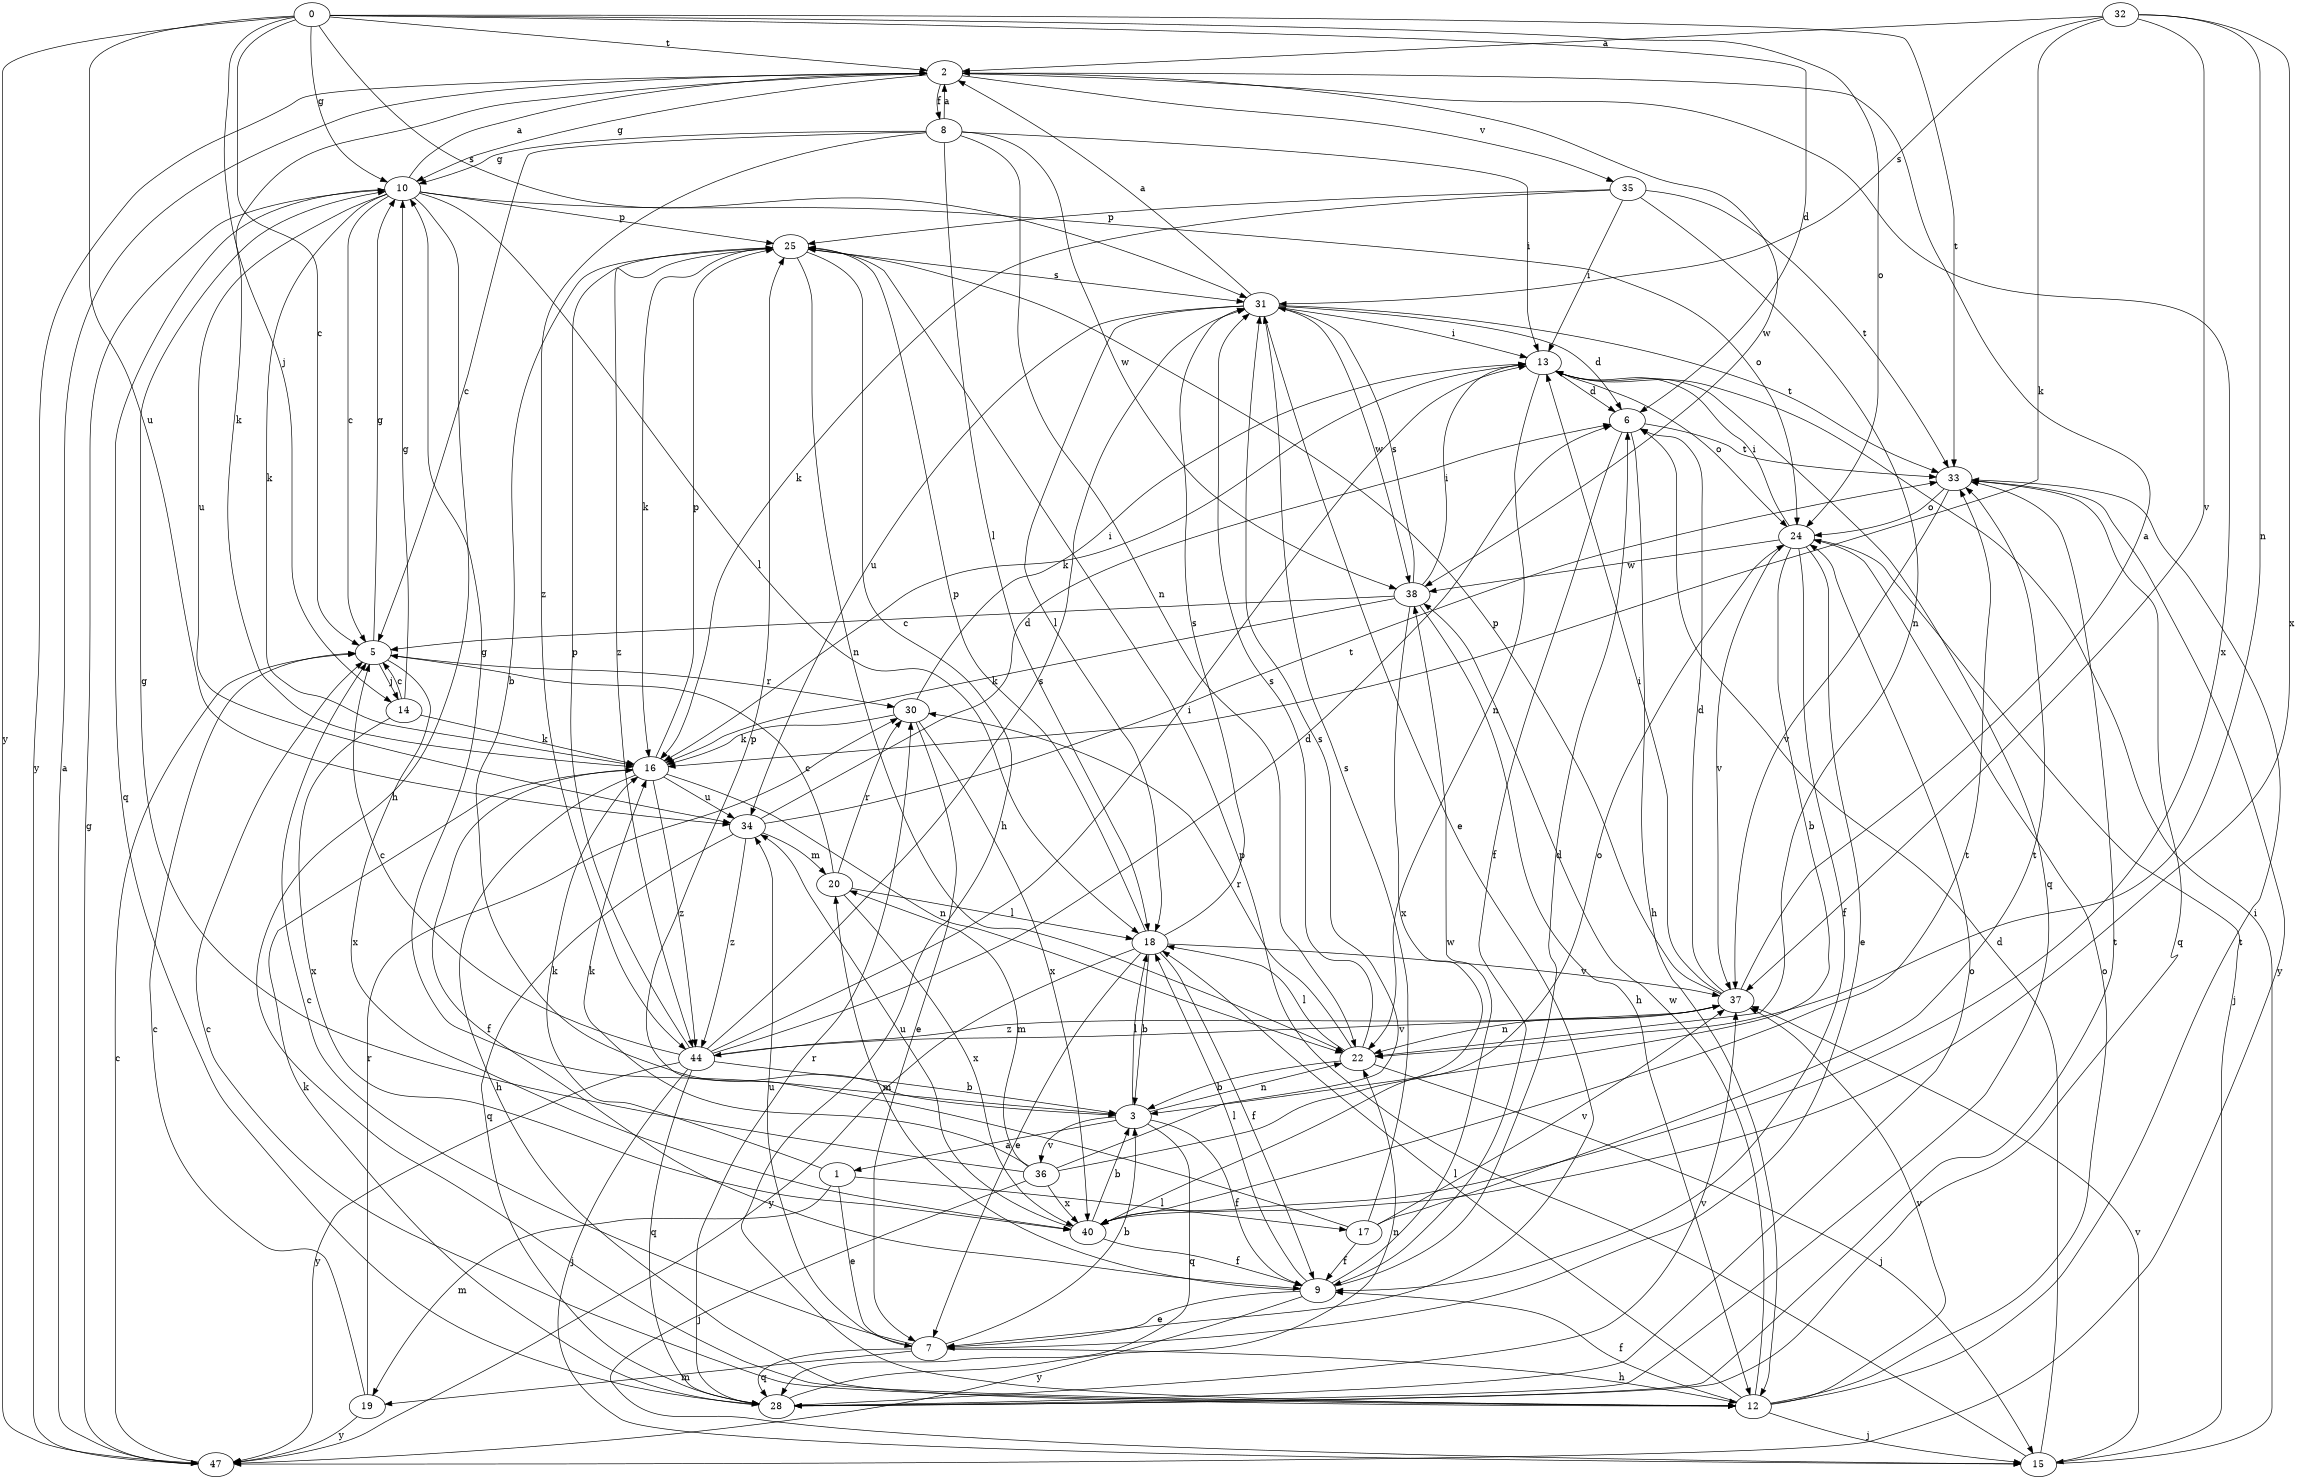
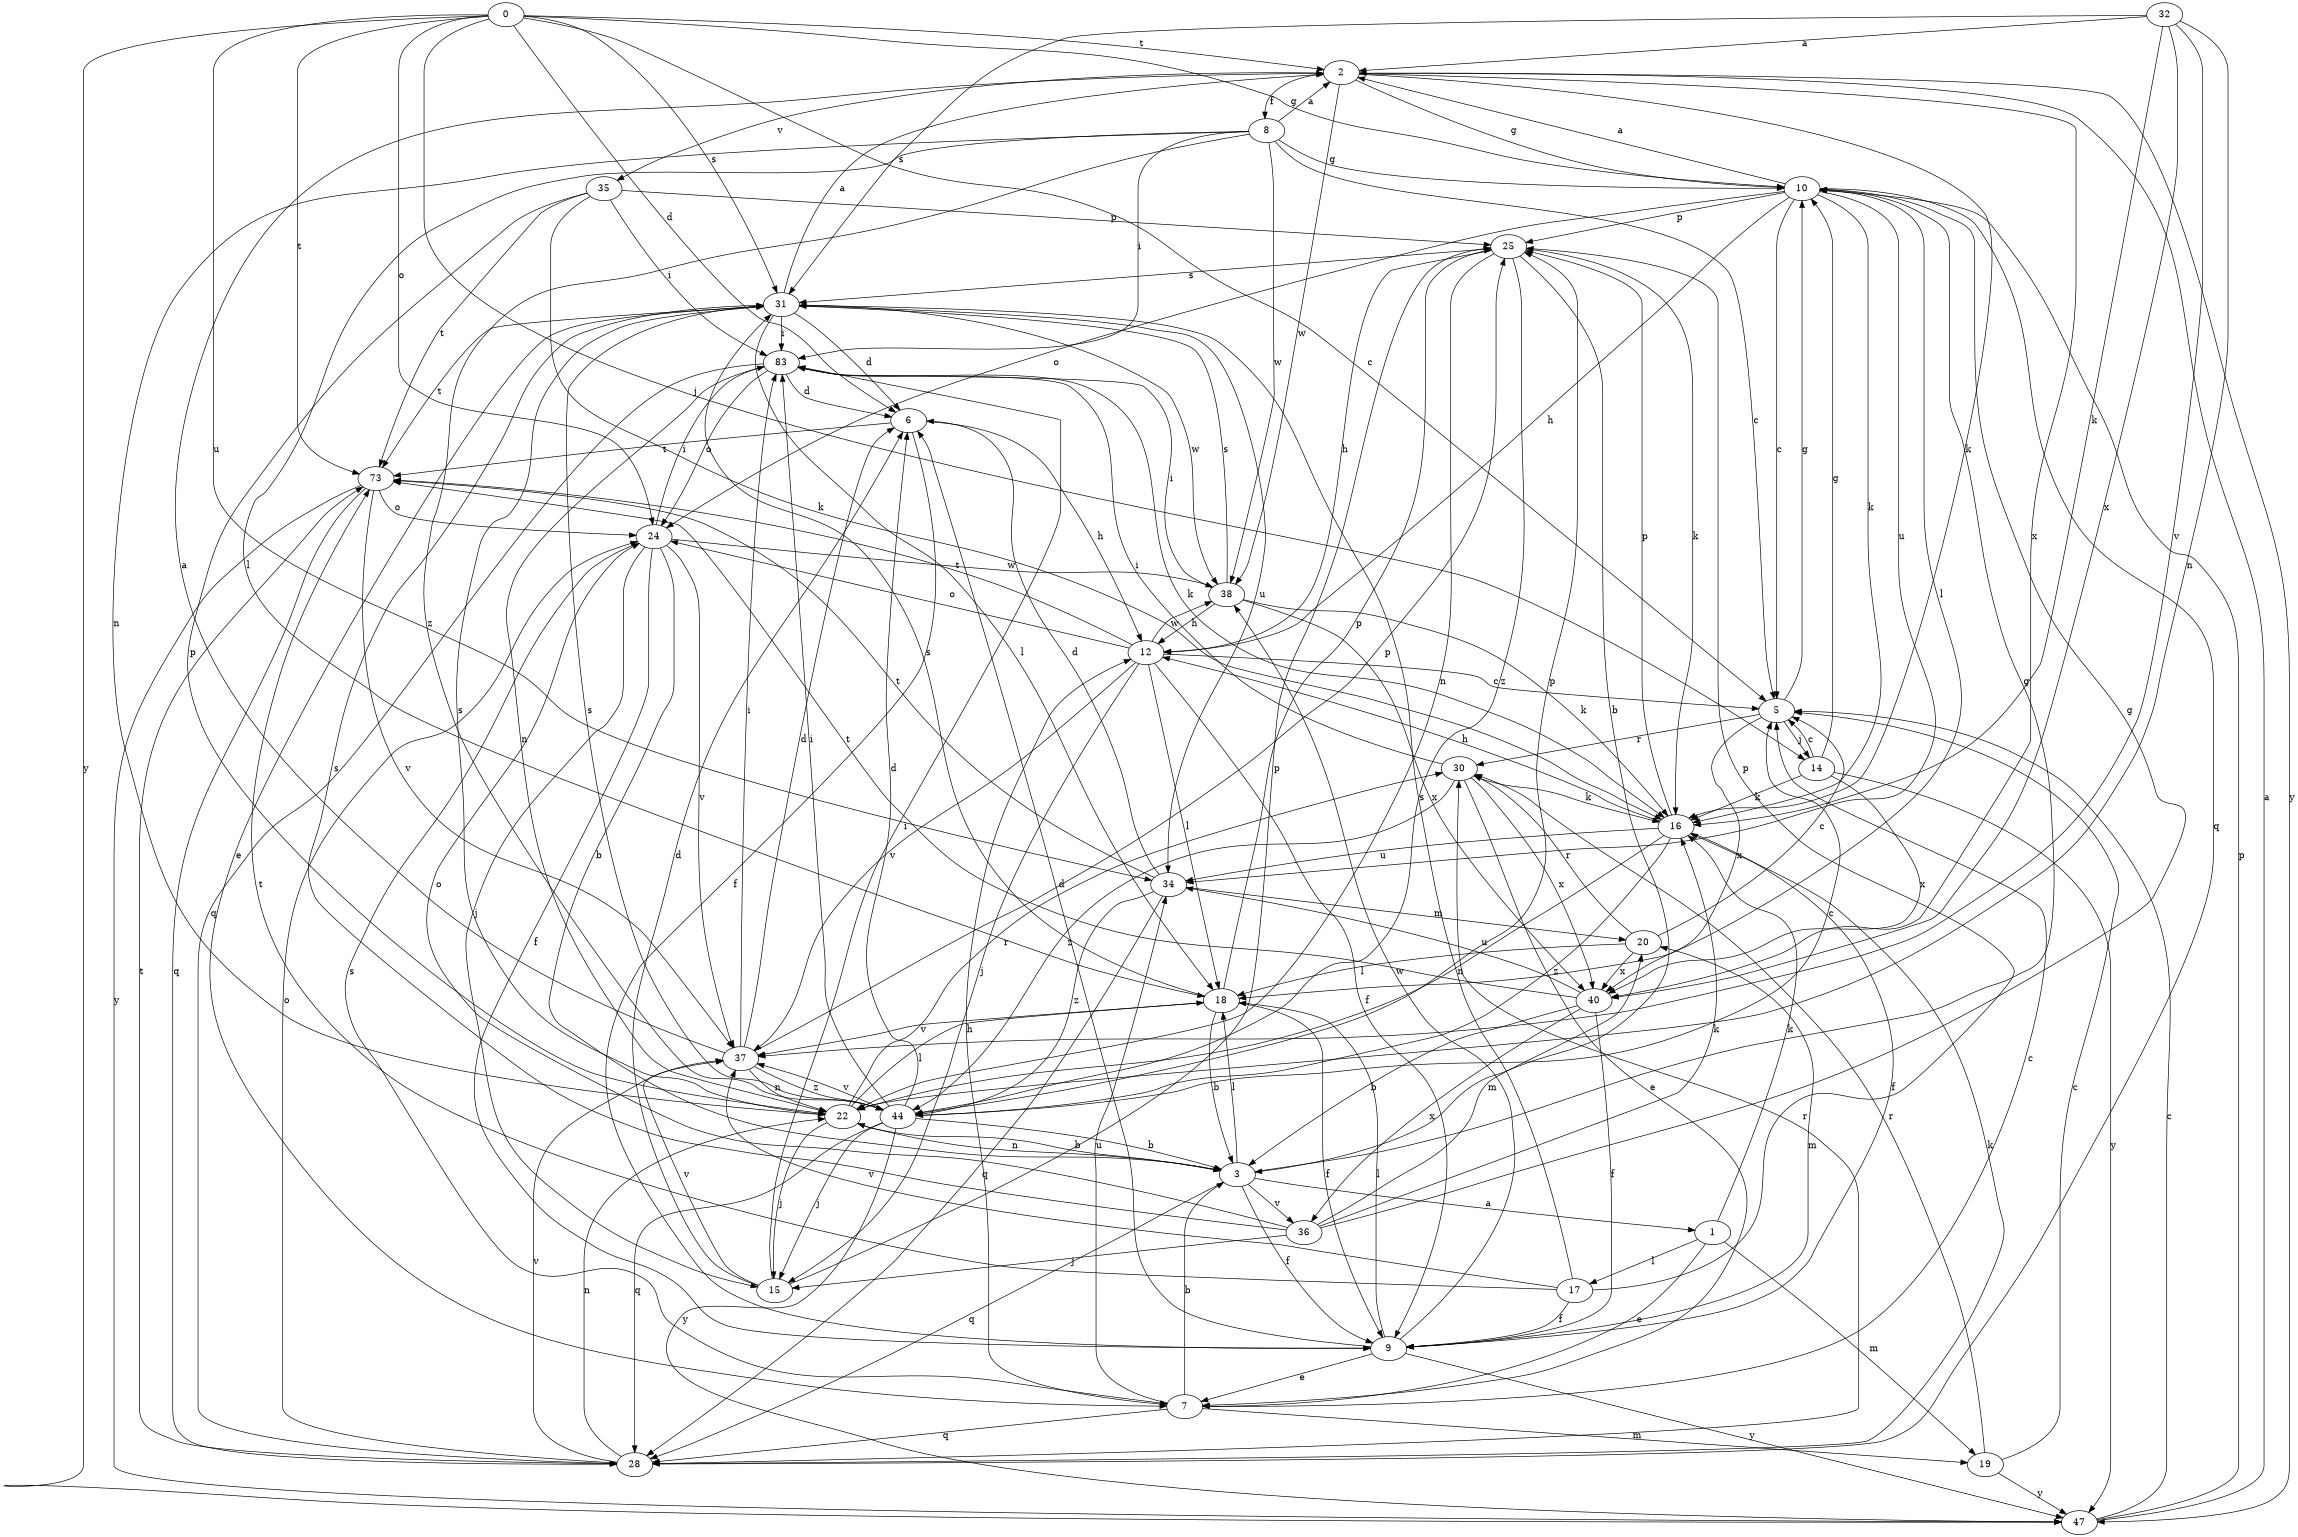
  strict digraph {
    0
    2
    5
    6
    10
    14
    24
    31
-   33
+   33 [label=73]
    34
    n11 [label=47]
    16
    8
    35
    38
    40
    30
    9
    12
    18
    28
    25
    7
    3
-   13
+   13 [label=83]
    15
    37
    44
    20
    1
    17
    19
    22
    36
    32
    0 -> 2 [label=t]
    0 -> 5 [label=c]
    0 -> 6 [label=d]
    0 -> 10 [label=g]
    0 -> 14 [label=j]
    0 -> 24 [label=o]
    0 -> 31 [label=s]
    0 -> 33 [label=t]
    0 -> 34 [label=u]
    0 -> n11 [label=y]
    2 -> 10 [label=g]
    2 -> n11 [label=y]
    2 -> 16 [label=k]
    2 -> 8 [label=f]
    2 -> 35 [label=v]
    2 -> 38 [label=w]
    2 -> 40 [label=x]
    5 -> 10 [label=g]
    5 -> 14 [label=j]
    5 -> 40 [label=x]
    5 -> 30 [label=r]
    6 -> 33 [label=t]
    6 -> 9 [label=f]
    6 -> 12 [label=h]
    10 -> 2 [label=a]
    10 -> 5 [label=c]
    10 -> 24 [label=o]
    10 -> 34 [label=u]
    10 -> 16 [label=k]
    10 -> 12 [label=h]
    10 -> 18 [label=l]
    10 -> 28 [label=q]
    10 -> 25 [label=p]
    14 -> 5 [label=c]
    14 -> 10 [label=g]
-   18 -> n11 [label=y]
+   14 -> n11 [label=y]
    14 -> 16 [label=k]
    14 -> 40 [label=x]
    24 -> 38 [label=w]
    24 -> 9 [label=f]
-   24 -> 7 [label=e]
+   24 -> 7 [label=s]
    24 -> 3 [label=b]
    24 -> 13 [label=i]
    24 -> 15 [label=j]
    24 -> 37 [label=v]
    31 -> 2 [label=a]
    31 -> 6 [label=d]
    31 -> 33 [label=t]
    31 -> 34 [label=u]
    31 -> 38 [label=w]
    31 -> 18 [label=l]
    31 -> 7 [label=e]
    31 -> 13 [label=i]
    33 -> 24 [label=o]
    33 -> n11 [label=y]
    33 -> 28 [label=q]
    33 -> 37 [label=v]
    34 -> 6 [label=d]
    34 -> 33 [label=t]
    34 -> 28 [label=q]
    34 -> 44 [label=z]
    34 -> 20 [label=m]
    n11 -> 2 [label=a]
    n11 -> 5 [label=c]
-   n11 -> 10 [label=g]
+   n11 -> 10 [label=p]
    16 -> 34 [label=u]
    16 -> 9 [label=f]
    16 -> 12 [label=h]
    16 -> 25 [label=p]
    16 -> 44 [label=z]
    16 -> 22 [label=n]
    8 -> 2 [label=a]
    8 -> 5 [label=c]
    8 -> 10 [label=g]
    8 -> 38 [label=w]
    8 -> 18 [label=l]
    8 -> 13 [label=i]
    8 -> 44 [label=z]
    8 -> 22 [label=n]
    35 -> 33 [label=t]
    35 -> 16 [label=k]
    35 -> 25 [label=p]
    35 -> 13 [label=i]
-   35 -> 22 [label=n]
-   38 -> 5 [label=c]
+   35 -> 22 [label=p]
    38 -> 31 [label=s]
    38 -> 16 [label=k]
    38 -> 40 [label=x]
    38 -> 12 [label=h]
    38 -> 13 [label=i]
    40 -> 33 [label=t]
    40 -> 34 [label=u]
    40 -> 9 [label=f]
    40 -> 3 [label=b]
    30 -> 16 [label=k]
    30 -> 40 [label=x]
    30 -> 7 [label=e]
    30 -> 13 [label=i]
+   30 -> 44 [label=z]
    9 -> 6 [label=d]
    9 -> n11 [label=y]
    9 -> 38 [label=w]
    9 -> 18 [label=l]
    9 -> 7 [label=e]
    9 -> 20 [label=m]
    12 -> 5 [label=c]
    12 -> 24 [label=o]
    12 -> 33 [label=t]
    12 -> 38 [label=w]
    12 -> 9 [label=f]
    12 -> 18 [label=l]
    12 -> 15 [label=j]
    12 -> 37 [label=v]
    18 -> 31 [label=s]
    18 -> 9 [label=f]
    18 -> 25 [label=p]
-   18 -> 7 [label=e]
    18 -> 3 [label=b]
    18 -> 37 [label=v]
    28 -> 24 [label=o]
    28 -> 33 [label=t]
    28 -> 16 [label=k]
    28 -> 30 [label=r]
    28 -> 37 [label=v]
    28 -> 22 [label=n]
    25 -> 31 [label=s]
    25 -> 16 [label=k]
    25 -> 12 [label=h]
    25 -> 3 [label=b]
    25 -> 44 [label=z]
    25 -> 22 [label=n]
    7 -> 5 [label=c]
    7 -> 34 [label=u]
    7 -> 12 [label=h]
    7 -> 28 [label=q]
    7 -> 3 [label=b]
    7 -> 19 [label=m]
    3 -> 10 [label=g]
    3 -> 9 [label=f]
    3 -> 18 [label=l]
    3 -> 28 [label=q]
    3 -> 1 [label=a]
    3 -> 22 [label=n]
    3 -> 36 [label=v]
    13 -> 6 [label=d]
    13 -> 24 [label=o]
    13 -> 16 [label=k]
    13 -> 28 [label=q]
    13 -> 22 [label=n]
    15 -> 6 [label=d]
    15 -> 25 [label=p]
    15 -> 13 [label=i]
    15 -> 37 [label=v]
    37 -> 2 [label=a]
    37 -> 6 [label=d]
    37 -> 25 [label=p]
    37 -> 13 [label=i]
    37 -> 44 [label=z]
    37 -> 22 [label=n]
    44 -> 5 [label=c]
    44 -> 6 [label=d]
    44 -> 31 [label=s]
    44 -> n11 [label=y]
    44 -> 28 [label=q]
    44 -> 25 [label=p]
    44 -> 3 [label=b]
    44 -> 13 [label=i]
    44 -> 15 [label=j]
    44 -> 37 [label=v]
    20 -> 5 [label=c]
    20 -> 40 [label=x]
    20 -> 30 [label=r]
    20 -> 18 [label=l]
    1 -> 16 [label=k]
    1 -> 7 [label=e]
    1 -> 17 [label=l]
    1 -> 19 [label=m]
    17 -> 31 [label=s]
    17 -> 33 [label=t]
    17 -> 9 [label=f]
    17 -> 25 [label=p]
    17 -> 37 [label=v]
    19 -> 5 [label=c]
    19 -> n11 [label=y]
    19 -> 30 [label=r]
    22 -> 31 [label=s]
    22 -> 30 [label=r]
    22 -> 18 [label=l]
    22 -> 3 [label=b]
    22 -> 15 [label=j]
    36 -> 10 [label=g]
    36 -> 24 [label=o]
    36 -> 31 [label=s]
    36 -> 16 [label=k]
-   36 -> 40 [label=x]
+   40 -> 36 [label=x]
    36 -> 15 [label=j]
    36 -> 20 [label=m]
    32 -> 2 [label=a]
    32 -> 31 [label=s]
    32 -> 16 [label=k]
    32 -> 40 [label=x]
    32 -> 37 [label=v]
    32 -> 22 [label=n]
  }
